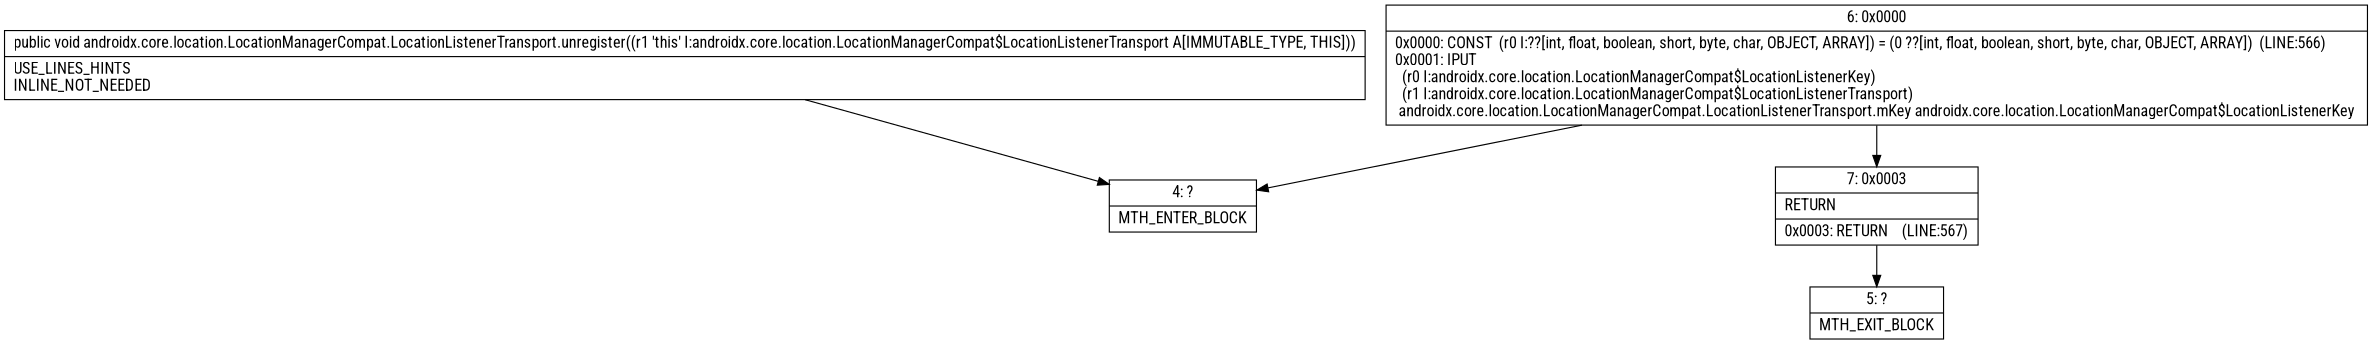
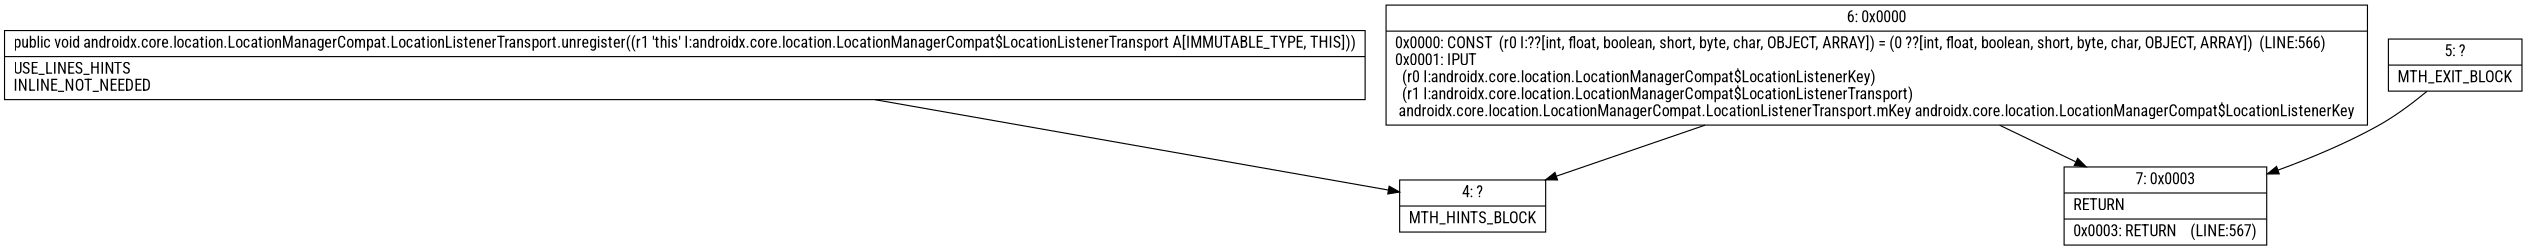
  digraph {
    fontname="Roboto Condensed"
    node [fontname="Roboto Condensed" shape=record]
    edge [fontname="Roboto Condensed"]
-   n1 [label="{4\:\ ?|MTH_ENTER_BLOCK\l}"]
+   n1 [label="{4\:\ ?|MTH_HINTS_BLOCK\l}"]
    n2 [label="{6\:\ 0x0000|0x0000: CONST  (r0 I:??[int, float, boolean, short, byte, char, OBJECT, ARRAY]) = (0 ??[int, float, boolean, short, byte, char, OBJECT, ARRAY])  (LINE:566)\l0x0001: IPUT  \l  (r0 I:androidx.core.location.LocationManagerCompat$LocationListenerKey)\l  (r1 I:androidx.core.location.LocationManagerCompat$LocationListenerTransport)\l androidx.core.location.LocationManagerCompat.LocationListenerTransport.mKey androidx.core.location.LocationManagerCompat$LocationListenerKey \l}"]
    n3 [label="{7\:\ 0x0003|RETURN\l|0x0003: RETURN    (LINE:567)\l}"]
    n4 [label="{5\:\ ?|MTH_EXIT_BLOCK\l}"]
    n5 [label="{public void androidx.core.location.LocationManagerCompat.LocationListenerTransport.unregister((r1 'this' I:androidx.core.location.LocationManagerCompat$LocationListenerTransport A[IMMUTABLE_TYPE, THIS]))  | USE_LINES_HINTS\lINLINE_NOT_NEEDED\l}"]
    n2 -> n1
    n2 -> n3
-   n3 -> n4
+   n4 -> n3
    n5 -> n1
  }
